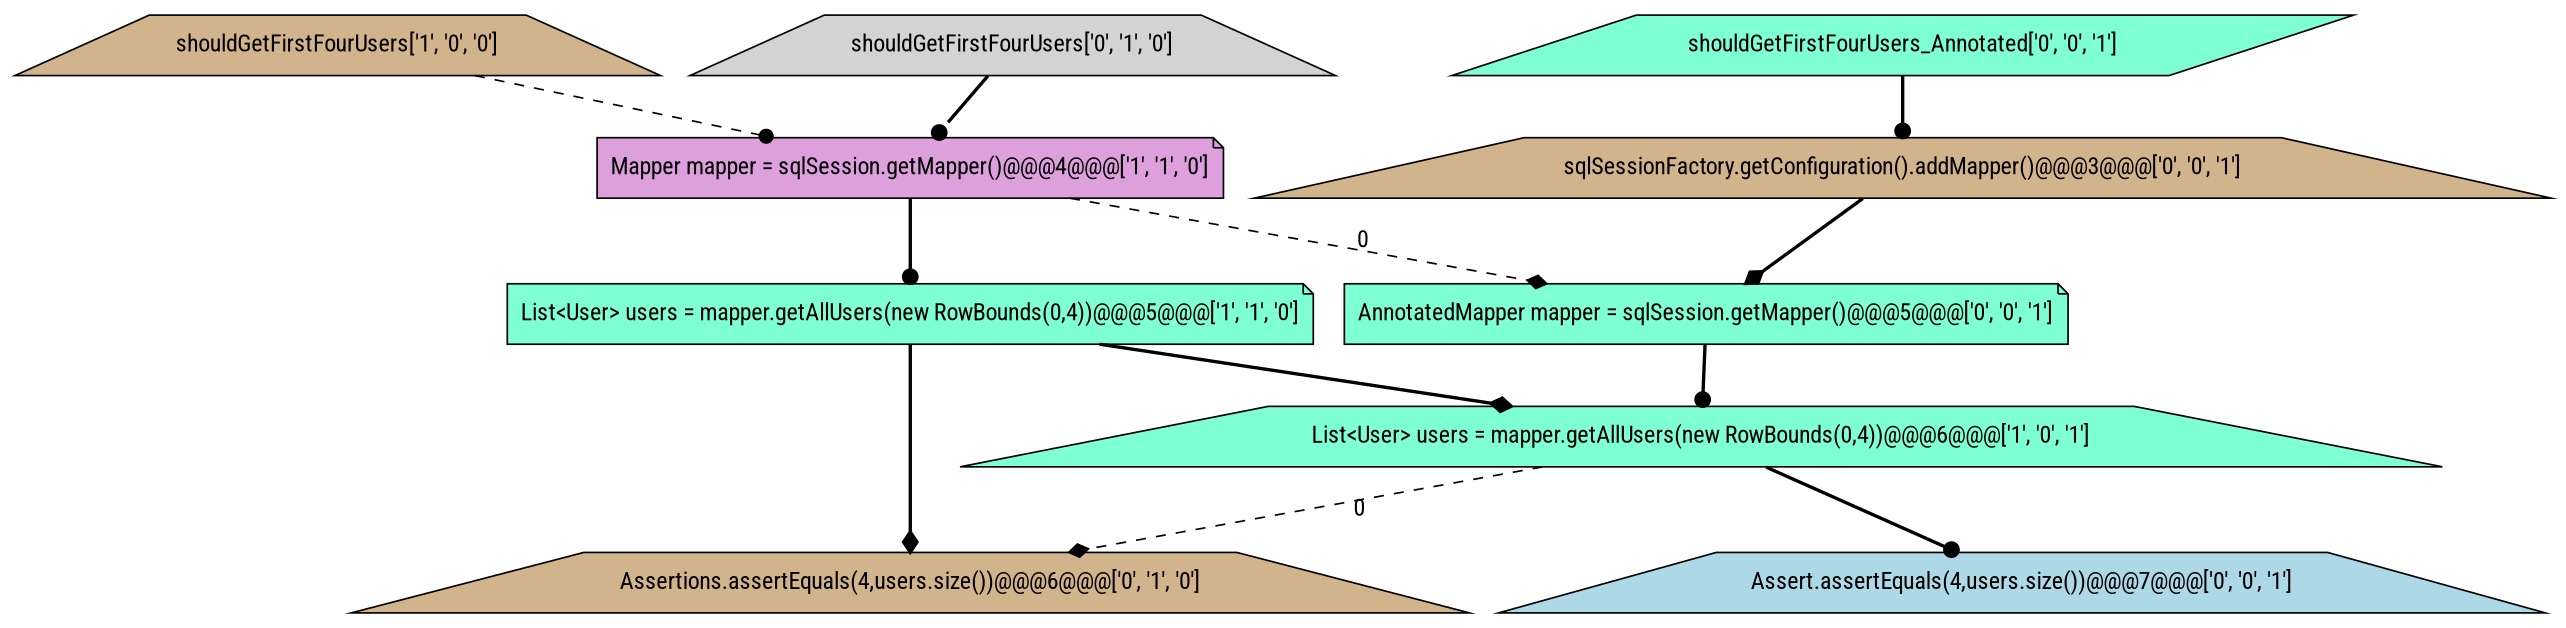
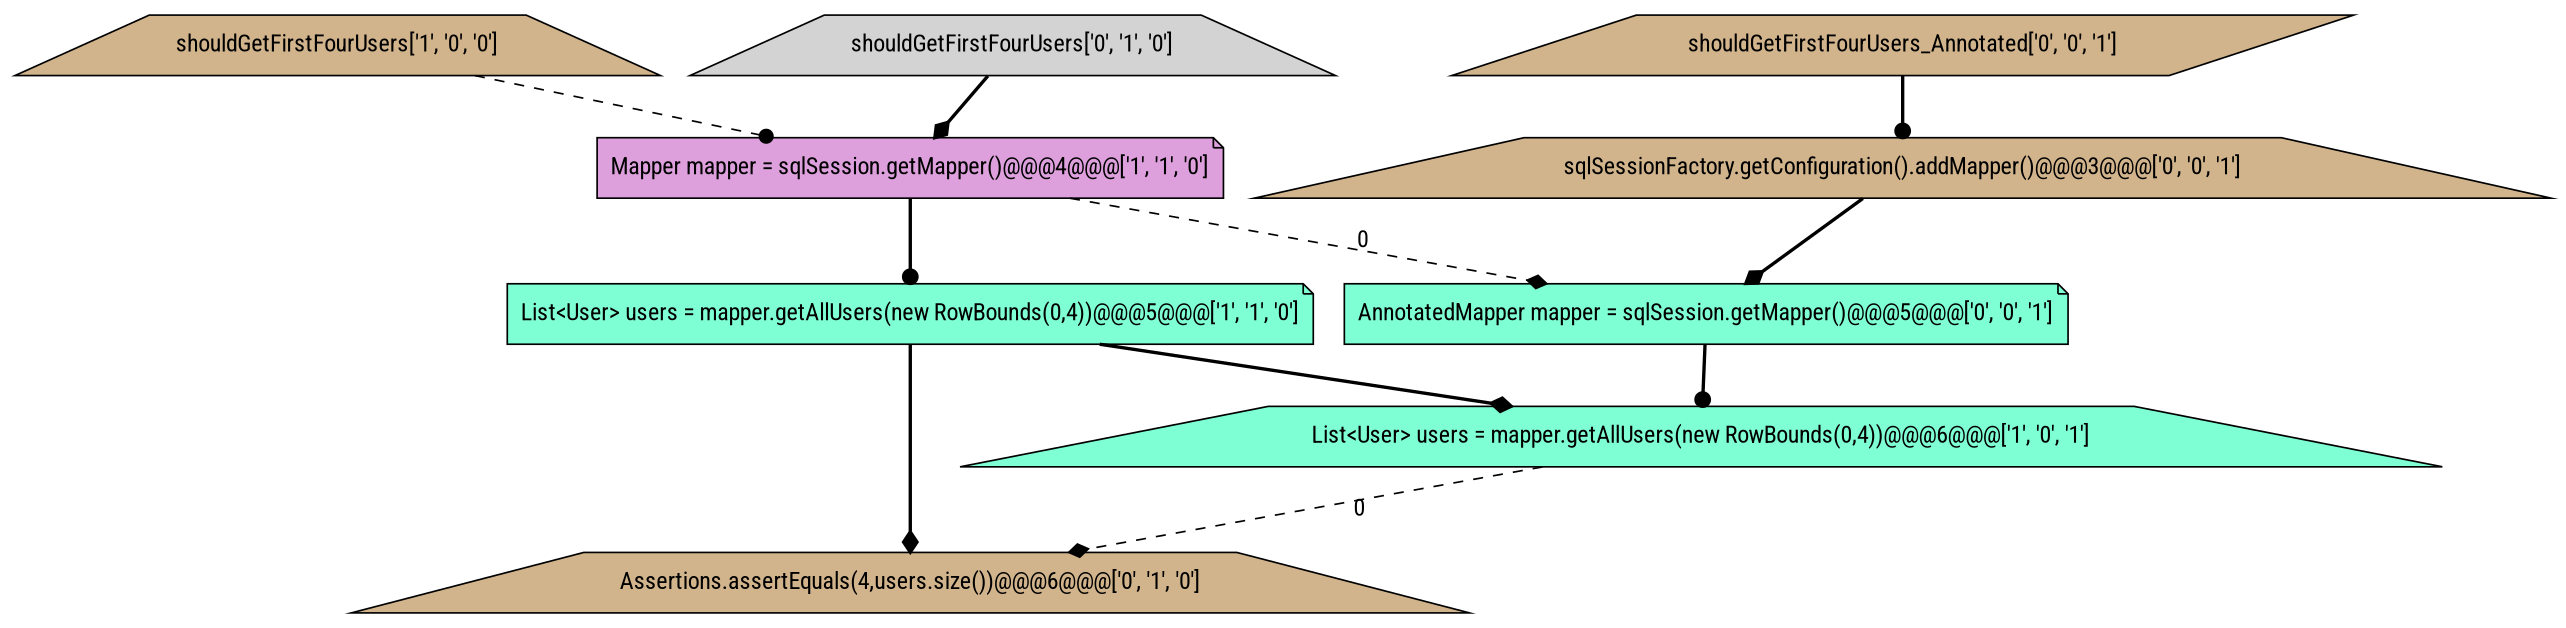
  digraph {
    fontname="Roboto Condensed"
    node [fillcolor=tan fontname="Roboto Condensed" shape=trapezium style=filled]
    edge [arrowhead=diamond fontname="Roboto Condensed" style=bold]
    n1 [fillcolor=aquamarine label="AnnotatedMapper mapper = sqlSession.getMapper()@@@5@@@['0', '0', '1']" shape=note]
    n2 [fillcolor=aquamarine label="List<User> users = mapper.getAllUsers(new RowBounds(0,4))@@@6@@@['1', '0', '1']"]
-   n3 [fillcolor=lightblue label="Assert.assertEquals(4,users.size())@@@7@@@['0', '0', '1']"]
    n4 [label="Assertions.assertEquals(4,users.size())@@@6@@@['0', '1', '0']"]
    n5 [label="shouldGetFirstFourUsers['1', '0', '0']"]
    n6 [fillcolor=plum label="Mapper mapper = sqlSession.getMapper()@@@4@@@['1', '1', '0']" shape=note]
    n7 [fillcolor=aquamarine label="List<User> users = mapper.getAllUsers(new RowBounds(0,4))@@@5@@@['1', '1', '0']" shape=note]
-   n8 [fillcolor=aquamarine label="shouldGetFirstFourUsers_Annotated['0', '0', '1']" shape=parallelogram]
+   n8 [label="shouldGetFirstFourUsers_Annotated['0', '0', '1']" shape=parallelogram]
    n9 [label="sqlSessionFactory.getConfiguration().addMapper()@@@3@@@['0', '0', '1']"]
    n10 [fillcolor=lightgrey label="shouldGetFirstFourUsers['0', '1', '0']"]
    n1 -> n2 [arrowhead=dot]
-   n2 -> n3 [arrowhead=dot]
    n2 -> n4 [label=0 style=dashed]
    n5 -> n6 [arrowhead=dot style=dashed]
    n6 -> n1 [label=0 style=dashed]
    n6 -> n7 [arrowhead=dot]
    n7 -> n2
    n7 -> n4
    n8 -> n9 [arrowhead=dot]
    n9 -> n1
-   n10 -> n6 [arrowhead=dot]
+   n10 -> n6
  }
